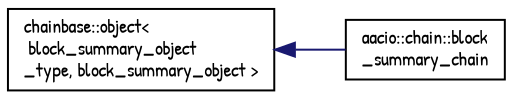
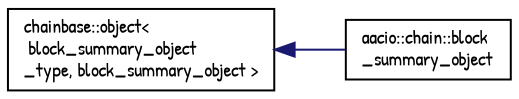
  digraph {
    rankdir=LR
    fontname="Patrick Hand"
    node [color=black fillcolor=white fontname="Patrick Hand" fontsize=10 shape=record style=filled]
    n1 [height=0.2 label="chainbase::object\<\l block_summary_object\l_type, block_summary_object \>" width=0.4]
-   n2 [height=0.2 label="aacio::chain::block\l_summary_chain" width=0.4]
+   n2 [height=0.2 label="aacio::chain::block\l_summary_object" width=0.4]
    n1 -> n2 [color=midnightblue dir=back fontname="Patrick Hand" fontsize=10 labelfontname=Helvetica labelfontsize=10 style=solid]
  }
